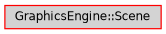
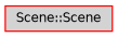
  digraph {
    rankdir=LR
-   n1 [color=red fillcolor=lightgrey fontname=Helvetica fontsize=10 height=0.2 label="GraphicsEngine::Scene" shape=record style=filled width=0.4]
+   n1 [color=red fillcolor=lightgrey fontname=Helvetica fontsize=10 height=0.2 label="Scene::Scene" shape=record style=filled width=0.4]
  }
